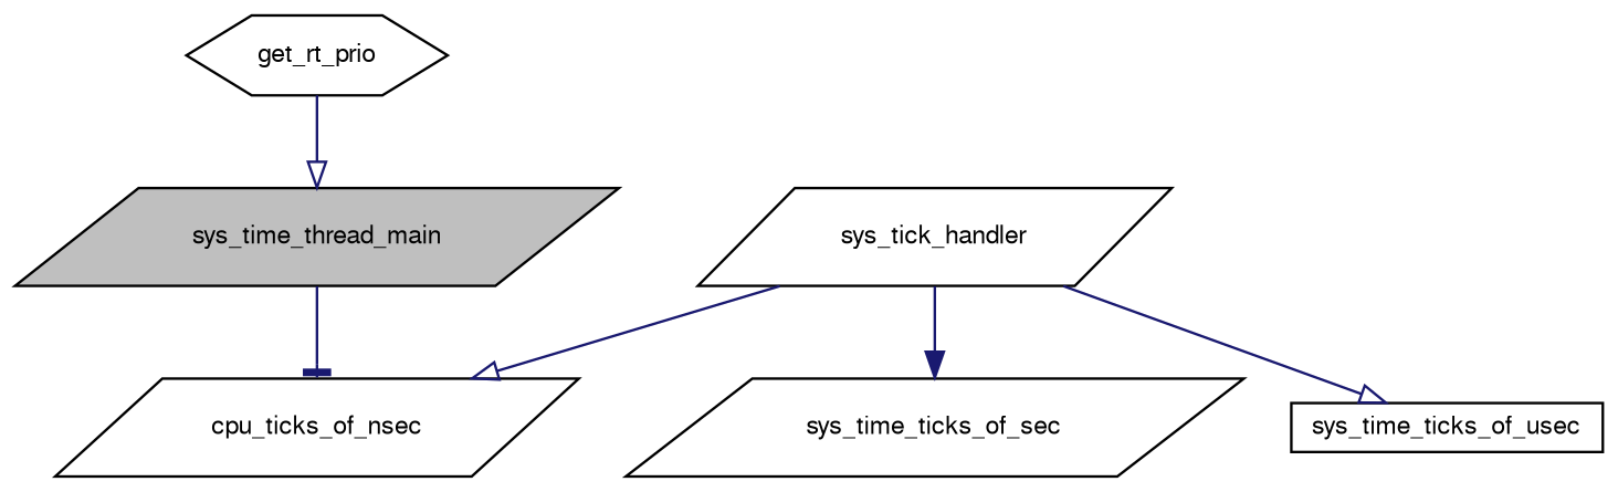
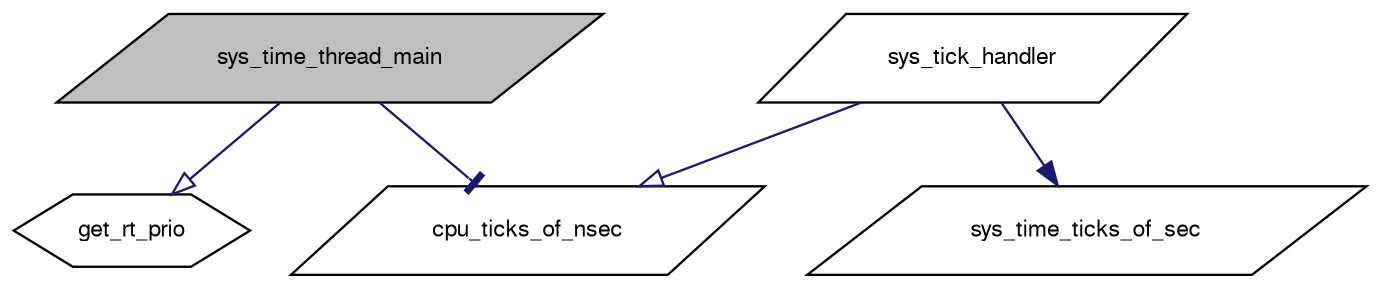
  digraph {
    rankdir=TB
    node [color=black fillcolor=white fontname=FreeSans fontsize=10 shape=parallelogram style=filled]
    edge [arrowhead=onormal color=midnightblue fontname=FreeSans fontsize=10 labelfontname=FreeSans labelfontsize=10 style=solid]
    n1 [fillcolor=grey75 fontcolor=black height=0.2 label=sys_time_thread_main width=0.4]
    n2 [height=0.2 label=get_rt_prio shape=hexagon width=0.4]
    n3 [height=0.2 label=cpu_ticks_of_nsec width=0.4]
    n4 [height=0.2 label=sys_tick_handler width=0.4]
    n5 [height=0.2 label=sys_time_ticks_of_sec width=0.4]
-   n6 [height=0.2 label=sys_time_ticks_of_usec shape=box width=0.4]
-   n2 -> n1
+   n1 -> n2
    n1 -> n3 [arrowhead=tee]
    n4 -> n3
    n4 -> n5 [arrowhead=normal]
-   n4 -> n6
  }
